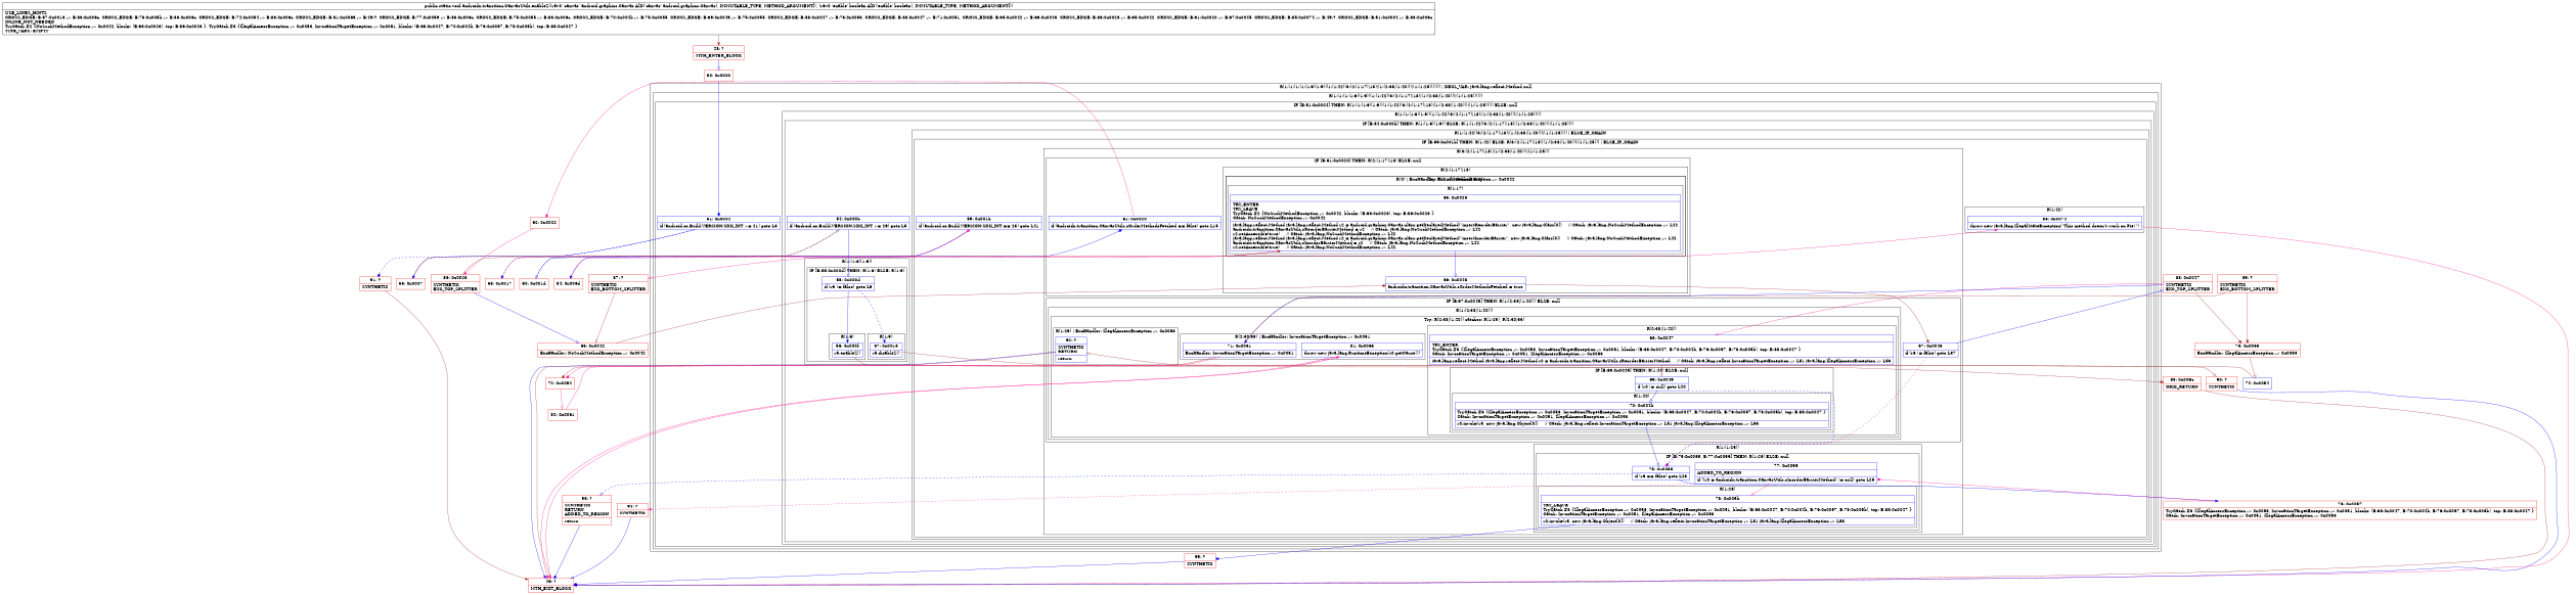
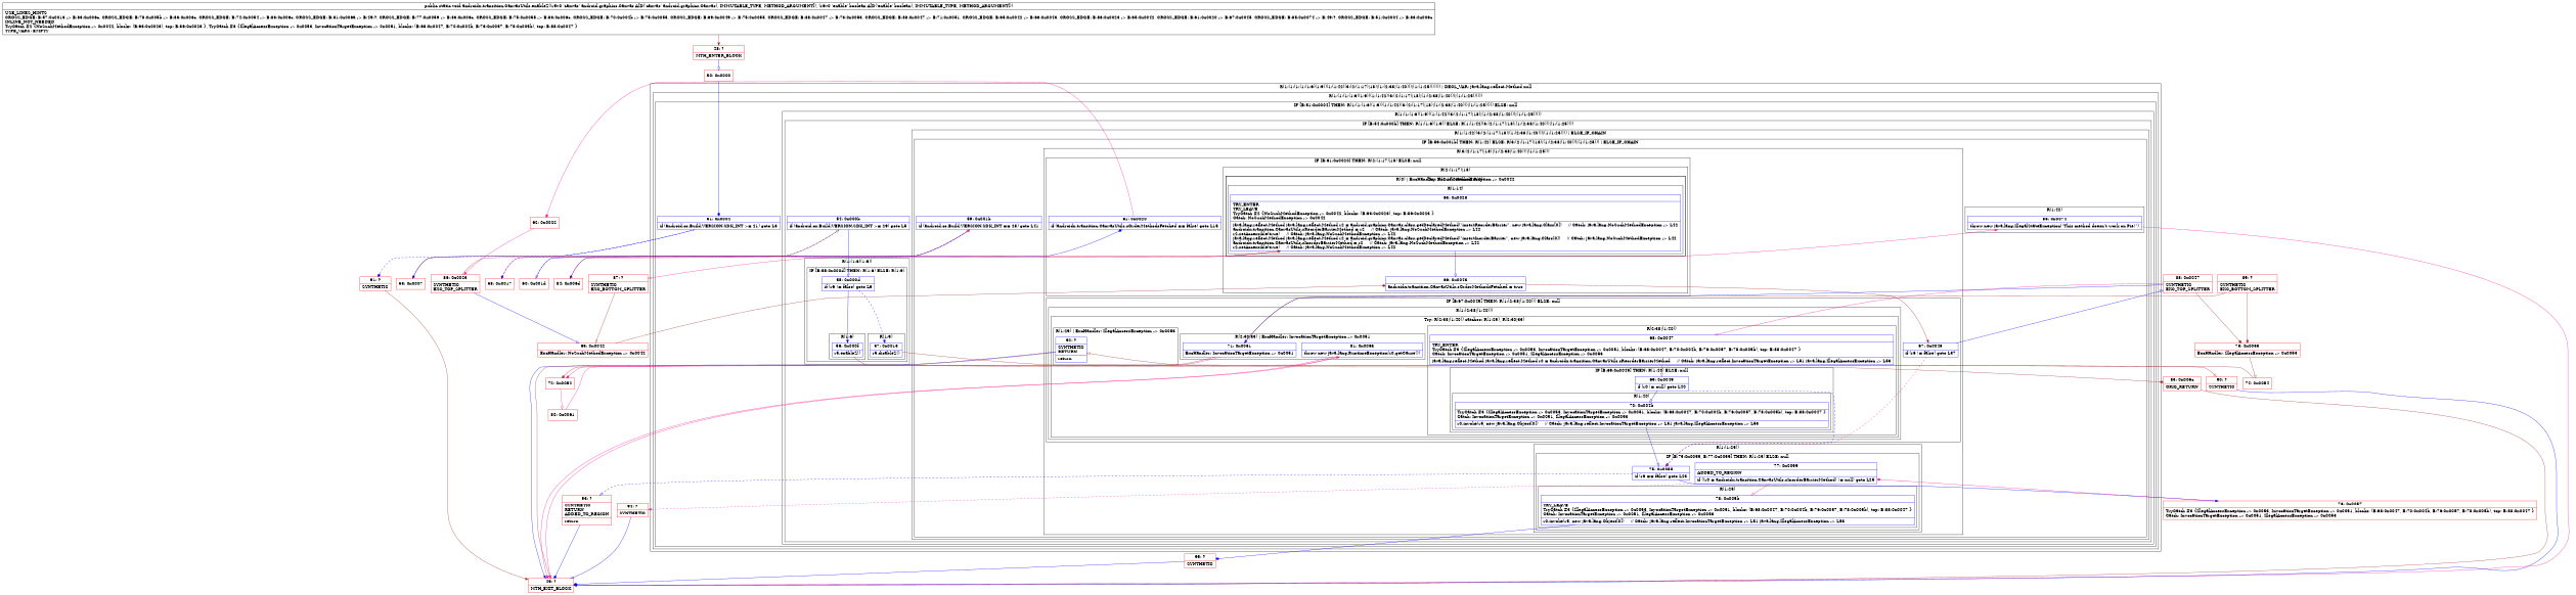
  digraph {
    node [color=red shape=record]
    edge [arrowhead=onormal color=blue]
    n1 [color=blue label="{56\:\ 0x000f|r5.enableZ()\l}"]
    n2 [color=blue label="{57\:\ 0x0013|r5.disableZ()\l}"]
    n3 [color=blue label="{55\:\ 0x000d|if (r6 != false) goto L6\l}"]
    n4 [color=blue label="{85\:\ 0x0074|throw new java.lang.IllegalStateException(\"This method doesn't work on Pie!\")\l}"]
    n5 [color=blue label="{63\:\ 0x0023|TRY_ENTER\lTRY_LEAVE\lTryCatch #2 \{NoSuchMethodException \-\> 0x0042, blocks: (B:63:0x0023), top: B:86:0x0023 \}\lCatch: NoSuchMethodException \-\> 0x0042\l|java.lang.reflect.Method java.lang.reflect.Method r2 = android.graphics.Canvas.class.getDeclaredMethod(\"insertReorderBarrier\", new java.lang.Class[0])     \/\/ Catch: java.lang.NoSuchMethodException \-\> L42\landroidx.transition.CanvasUtils.sReorderBarrierMethod = r2     \/\/ Catch: java.lang.NoSuchMethodException \-\> L42\lr2.setAccessible(true)     \/\/ Catch: java.lang.NoSuchMethodException \-\> L42\ljava.lang.reflect.Method java.lang.reflect.Method r2 = android.graphics.Canvas.class.getDeclaredMethod(\"insertInorderBarrier\", new java.lang.Class[0])     \/\/ Catch: java.lang.NoSuchMethodException \-\> L42\landroidx.transition.CanvasUtils.sInorderBarrierMethod = r2     \/\/ Catch: java.lang.NoSuchMethodException \-\> L42\lr2.setAccessible(true)     \/\/ Catch: java.lang.NoSuchMethodException \-\> L42\l}"]
    n6 [color=blue label="{66\:\ 0x0043|androidx.transition.CanvasUtils.sOrderMethodsFetched = true\l}"]
    n7 [color=blue label="{61\:\ 0x0020|if (androidx.transition.CanvasUtils.sOrderMethodsFetched == false) goto L15\l}"]
    n8 [color=blue label="{70\:\ 0x004b|TryCatch #3 \{IllegalAccessException \-\> 0x0053, InvocationTargetException \-\> 0x0051, blocks: (B:68:0x0047, B:70:0x004b, B:76:0x0057, B:78:0x005b), top: B:88:0x0047 \}\lCatch: InvocationTargetException \-\> 0x0051, IllegalAccessException \-\> 0x0053\l|r0.invoke(r5, new java.lang.Object[0])     \/\/ Catch: java.lang.reflect.InvocationTargetException \-\> L51 java.lang.IllegalAccessException \-\> L53\l}"]
    n9 [color=blue label="{69\:\ 0x0049|if (r0 != null) goto L40\l}"]
    n10 [color=blue label="{68\:\ 0x0047|TRY_ENTER\lTryCatch #3 \{IllegalAccessException \-\> 0x0053, InvocationTargetException \-\> 0x0051, blocks: (B:68:0x0047, B:70:0x004b, B:76:0x0057, B:78:0x005b), top: B:88:0x0047 \}\lCatch: InvocationTargetException \-\> 0x0051, IllegalAccessException \-\> 0x0053\l|java.lang.reflect.Method java.lang.reflect.Method r0 = androidx.transition.CanvasUtils.sReorderBarrierMethod     \/\/ Catch: java.lang.reflect.InvocationTargetException \-\> L51 java.lang.IllegalAccessException \-\> L53\l}"]
    n11 [color=blue label="{92\:\ ?|SYNTHETIC\lRETURN\l|return\l}"]
    n12 [color=blue label="{71\:\ 0x0051|ExcHandler: InvocationTargetException \-\> 0x0051\l}"]
    n13 [color=blue label="{81\:\ 0x006a|throw new java.lang.RuntimeException(r0.getCause())\l}"]
    n14 [color=blue label="{67\:\ 0x0045|if (r6 != false) goto L37\l}"]
    n15 [color=blue label="{78\:\ 0x005b|TRY_LEAVE\lTryCatch #3 \{IllegalAccessException \-\> 0x0053, InvocationTargetException \-\> 0x0051, blocks: (B:68:0x0047, B:70:0x004b, B:76:0x0057, B:78:0x005b), top: B:88:0x0047 \}\lCatch: InvocationTargetException \-\> 0x0051, IllegalAccessException \-\> 0x0053\l|r0.invoke(r5, new java.lang.Object[0])     \/\/ Catch: java.lang.reflect.InvocationTargetException \-\> L51 java.lang.IllegalAccessException \-\> L53\l}"]
    n16 [color=blue label="{75\:\ 0x0055|if (r6 == false) goto L23\l}"]
    n17 [color=blue label="{77\:\ 0x0059|ADDED_TO_REGION\l|if ((r0 = androidx.transition.CanvasUtils.sInorderBarrierMethod) != null) goto L25\l}"]
    n18 [color=blue label="{59\:\ 0x001b|if (android.os.Build.VERSION.SDK_INT == 28) goto L41\l}"]
    n19 [color=blue label="{54\:\ 0x000b|if (android.os.Build.VERSION.SDK_INT \>= 29) goto L5\l}"]
    n20 [color=blue label="{51\:\ 0x0004|if (android.os.Build.VERSION.SDK_INT \>= 21) goto L3\l}"]
    n21 [label="{83\:\ 0x006c|ORIG_RETURN\l}"]
    n22 [label="{90\:\ ?|SYNTHETIC\l}"]
    n23 [label="{49\:\ ?|MTH_EXIT_BLOCK\l}"]
    n24 [label="{87\:\ ?|SYNTHETIC\lEXC_BOTTOM_SPLITTER\l}"]
    n25 [label="{62\:\ 0x0022}"]
    n26 [label="{72\:\ 0x0052}"]
    n27 [label="{88\:\ 0x0047|SYNTHETIC\lEXC_TOP_SPLITTER\l}"]
    n28 [label="{95\:\ ?|SYNTHETIC\l}"]
    n29 [label="{76\:\ 0x0057|TryCatch #3 \{IllegalAccessException \-\> 0x0053, InvocationTargetException \-\> 0x0051, blocks: (B:68:0x0047, B:70:0x004b, B:76:0x0057, B:78:0x005b), top: B:88:0x0047 \}\lCatch: InvocationTargetException \-\> 0x0051, IllegalAccessException \-\> 0x0053\l}"]
    n30 [label="{93\:\ ?|SYNTHETIC\lRETURN\lADDED_TO_REGION\l|return\l}"]
    n31 [label="{94\:\ ?|SYNTHETIC\l}"]
    n32 [label="{60\:\ 0x001d}"]
    n33 [label="{84\:\ 0x006d}"]
    n34 [label="{58\:\ 0x0017}"]
    n35 [label="{53\:\ 0x0007}"]
    n36 [label="{91\:\ ?|SYNTHETIC\l}"]
    n37 [label="{86\:\ 0x0023|SYNTHETIC\lEXC_TOP_SPLITTER\l}"]
    n38 [label="{65\:\ 0x0042|ExcHandler: NoSuchMethodException \-\> 0x0042\l}"]
    n39 [label="{73\:\ 0x0053|ExcHandler: IllegalAccessException \-\> 0x0053\l}"]
    n40 [label="{80\:\ 0x0061}"]
    n41 [label="{89\:\ ?|SYNTHETIC\lEXC_BOTTOM_SPLITTER\l}"]
    n42 [label="{48\:\ ?|MTH_ENTER_BLOCK\l}"]
    n43 [label="{50\:\ 0x0000}"]
-   n44 [color=blue label="{74\:\ 0x0054}"]
+   n44 [label="{74\:\ 0x0054}"]
    n45 [label="{public static void androidx.transition.CanvasUtils.enableZ((r5v0 'canvas' android.graphics.Canvas A[D('canvas' android.graphics.Canvas), IMMUTABLE_TYPE, METHOD_ARGUMENT]), (r6v0 'enable' boolean A[D('enable' boolean), IMMUTABLE_TYPE, METHOD_ARGUMENT]))  | USE_LINES_HINTS\lCROSS_EDGE: B:57:0x0013 \-\> B:83:0x006c, CROSS_EDGE: B:78:0x005b \-\> B:83:0x006c, CROSS_EDGE: B:74:0x0054 \-\> B:83:0x006c, CROSS_EDGE: B:81:0x006a \-\> B:49:?, CROSS_EDGE: B:77:0x0059 \-\> B:83:0x006c, CROSS_EDGE: B:75:0x0055 \-\> B:83:0x006c, CROSS_EDGE: B:70:0x004b \-\> B:75:0x0055, CROSS_EDGE: B:69:0x0049 \-\> B:75:0x0055, CROSS_EDGE: B:88:0x0047 \-\> B:73:0x0053, CROSS_EDGE: B:88:0x0047 \-\> B:71:0x0051, CROSS_EDGE: B:65:0x0042 \-\> B:66:0x0043, CROSS_EDGE: B:86:0x0023 \-\> B:65:0x0042, CROSS_EDGE: B:61:0x0020 \-\> B:67:0x0045, CROSS_EDGE: B:85:0x0074 \-\> B:49:?, CROSS_EDGE: B:51:0x0004 \-\> B:83:0x006c\lINLINE_NOT_NEEDED\lTryCatch #2 \{NoSuchMethodException \-\> 0x0042, blocks: (B:63:0x0023), top: B:86:0x0023 \}, TryCatch #3 \{IllegalAccessException \-\> 0x0053, InvocationTargetException \-\> 0x0051, blocks: (B:68:0x0047, B:70:0x004b, B:76:0x0057, B:78:0x005b), top: B:88:0x0047 \}\lTYPE_VARS: EMPTY\l}" color=""]
    subgraph cluster_1 {
      label="R(1:(1:(1:(1:(1:6)(1:9))(1:(1:42)(3:(2:(1:17)|18)|(1:(2:38|(1:40)))|(1:(1:25))))))) | DECL_VAR: java.lang.reflect.Method null\l"
      subgraph cluster_2 {
        label="R(1:(1:(1:(1:6)(1:9))(1:(1:42)(3:(2:(1:17)|18)|(1:(2:38|(1:40)))|(1:(1:25))))))"
        subgraph cluster_3 {
          label="IF [B:51:0x0004] THEN: R(1:(1:(1:6)(1:9))(1:(1:42)(3:(2:(1:17)|18)|(1:(2:38|(1:40)))|(1:(1:25))))) ELSE: null"
          n20
          subgraph cluster_4 {
            label="R(1:(1:(1:6)(1:9))(1:(1:42)(3:(2:(1:17)|18)|(1:(2:38|(1:40)))|(1:(1:25)))))"
            subgraph cluster_5 {
              label="IF [B:54:0x000b] THEN: R(1:(1:6)(1:9)) ELSE: R(1:(1:42)(3:(2:(1:17)|18)|(1:(2:38|(1:40)))|(1:(1:25))))"
              n19
              subgraph cluster_6 {
                label="R(1:(1:6)(1:9))"
                subgraph cluster_7 {
                  label="IF [B:55:0x000d] THEN: R(1:6) ELSE: R(1:9)"
                  n3
                  subgraph cluster_8 {
                    label="R(1:6)"
                    n1
                  }
                  subgraph cluster_9 {
                    label="R(1:9)"
                    n2
                  }
                }
              }
              subgraph cluster_10 {
                label="R(1:(1:42)(3:(2:(1:17)|18)|(1:(2:38|(1:40)))|(1:(1:25)))) | ELSE_IF_CHAIN\l"
                subgraph cluster_11 {
                  label="IF [B:59:0x001b] THEN: R(1:42) ELSE: R(3:(2:(1:17)|18)|(1:(2:38|(1:40)))|(1:(1:25))) | ELSE_IF_CHAIN\l"
                  n18
                  subgraph cluster_12 {
                    label="R(1:42)"
                    n4
                  }
                  subgraph cluster_13 {
                    label="R(3:(2:(1:17)|18)|(1:(2:38|(1:40)))|(1:(1:25)))"
                    subgraph cluster_14 {
                      label="IF [B:61:0x0020] THEN: R(2:(1:17)|18) ELSE: null"
                      n7
                      subgraph cluster_15 {
                        label="R(2:(1:17)|18)"
                        n6
                        subgraph cluster_16 {
                          label="Try: R(1:17) catches: R(0)"
                          subgraph cluster_17 {
-                           label="R(1:17)"
+                           label="R(1:14)"
                            n5
                          }
                          subgraph cluster_18 {
                            label="R(0) | ExcHandler: NoSuchMethodException \-\> 0x0042\l"
                          }
                        }
                      }
                    }
                    subgraph cluster_19 {
                      label="IF [B:67:0x0045] THEN: R(1:(2:38|(1:40))) ELSE: null"
                      n14
                      subgraph cluster_20 {
                        label="R(1:(2:38|(1:40)))"
                        subgraph cluster_21 {
                          label="Try: R(2:38|(1:40)) catches: R(1:29), R(2:30|33)"
                          subgraph cluster_22 {
                            label="R(2:38|(1:40))"
                            n10
                            subgraph cluster_23 {
                              label="IF [B:69:0x0049] THEN: R(1:40) ELSE: null"
                              n9
                              subgraph cluster_24 {
                                label="R(1:40)"
                                n8
                              }
                            }
                          }
                          subgraph cluster_25 {
                            label="R(1:29) | ExcHandler: IllegalAccessException \-\> 0x0053\l"
                            n11
                          }
                          subgraph cluster_26 {
                            label="R(2:30|33) | ExcHandler: InvocationTargetException \-\> 0x0051\l"
                            n12
                            n13
                          }
                        }
                      }
                    }
                    subgraph cluster_27 {
                      label="R(1:(1:25))"
                      subgraph cluster_28 {
                        label="IF [B:75:0x0055, B:77:0x0059] THEN: R(1:25) ELSE: null"
                        n16
                        n17
                        subgraph cluster_29 {
                          label="R(1:25)"
                          n15
                        }
                      }
                    }
                  }
                }
              }
            }
          }
        }
      }
    }
    subgraph cluster_30 {
      label="R(0) | ExcHandler: NoSuchMethodException \-\> 0x0042\l"
    }
    subgraph cluster_31 {
      label="R(1:29) | ExcHandler: IllegalAccessException \-\> 0x0053\l"
    }
    subgraph cluster_32 {
      label="R(2:30|33) | ExcHandler: InvocationTargetException \-\> 0x0051\l"
    }
    n1 -> n21 [arrowhead=diamond color=brown]
    n2 -> n22 [color=brown]
    n3 -> n1 [arrowhead=normal]
    n3 -> n2 [arrowhead=normal style=dashed]
    n4 -> n23 [arrowhead=diamond color=deeppink]
    n5 -> n6
    n5 -> n24 [color=deeppink]
    n6 -> n14 [arrowhead=normal color=brown]
    n7 -> n25 [arrowhead=diamond color=deeppink]
    n8 -> n16
    n9 -> n8
    n9 -> n16 [arrowhead=diamond style=dashed]
    n10 -> n9 [color=brown]
    n11 -> n23 [arrowhead=normal]
    n11 -> n23 [color=brown]
    n12 -> n26 [arrowhead=diamond color=brown]
    n12 -> n26 [arrowhead=diamond color=deeppink]
    n13 -> n23 [arrowhead=diamond color=deeppink]
    n13 -> n23 [arrowhead=normal color=deeppink]
    n14 -> n16 [arrowhead=normal color=deeppink style=dashed]
    n14 -> n27
    n15 -> n28 [arrowhead=diamond]
    n16 -> n29 [arrowhead=normal]
    n16 -> n30 [style=dashed]
    n17 -> n15 [color=deeppink]
    n17 -> n31 [arrowhead=normal color=deeppink style=dashed]
    n18 -> n32 [style=dashed]
    n18 -> n33 [arrowhead=diamond]
    n19 -> n3
    n19 -> n34 [arrowhead=diamond style=dashed]
    n20 -> n35 [arrowhead=diamond]
    n20 -> n36 [arrowhead=diamond style=dashed]
    n21 -> n23 [color=brown]
    n22 -> n23 [arrowhead=normal]
    n24 -> n38 [color=brown]
    n25 -> n37 [arrowhead=normal color=deeppink]
    n26 -> n40 [color=deeppink]
    n27 -> n10 [color=deeppink]
    n27 -> n12 [arrowhead=normal]
    n27 -> n39 [arrowhead=diamond color=brown]
    n28 -> n23 [arrowhead=diamond]
    n29 -> n17 [arrowhead=diamond color=deeppink]
    n30 -> n23 [arrowhead=diamond]
    n31 -> n23
    n32 -> n7 [arrowhead=diamond]
    n33 -> n4 [arrowhead=normal color=deeppink]
    n34 -> n18 [arrowhead=diamond color=deeppink]
    n35 -> n19 [color=brown]
    n36 -> n23 [arrowhead=normal color=brown]
    n37 -> n5 [arrowhead=diamond color=brown]
    n37 -> n38
    n38 -> n6 [arrowhead=diamond color=brown]
    n39 -> n44 [color=brown]
    n40 -> n13 [arrowhead=normal color=deeppink]
    n41 -> n12 [color=brown]
    n41 -> n39 [arrowhead=diamond color=brown]
    n42 -> n43
    n43 -> n20 [arrowhead=diamond]
    n44 -> n11 [color=brown]
    n45 -> n42 [arrowhead=normal color=brown]
  }
